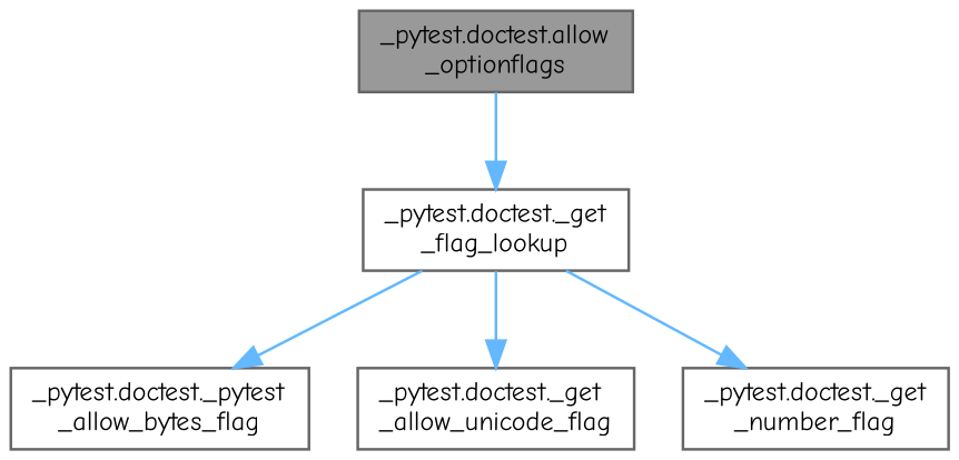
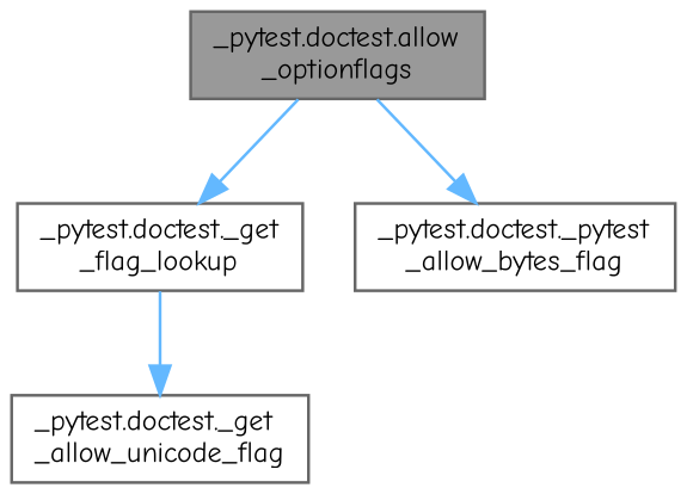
  digraph {
    fontname="Comic Neue"
    rankdir=TB
    node [color=grey40 fillcolor=white fontname="Comic Neue" fontsize=10 shape=box style=filled]
    edge [color=steelblue1 fontname="Comic Neue" fontsize=10 labelfontname=Helvetica labelfontsize=10 style=solid]
    n1 [color=gray40 fillcolor=grey60 fontcolor=black height=0.2 label="_pytest.doctest.allow\l_optionflags" width=0.4]
    n2 [height=0.2 label="_pytest.doctest._get\l_flag_lookup" width=0.4]
    n3 [height=0.2 label="_pytest.doctest._pytest\l_allow_bytes_flag" width=0.4]
    n4 [height=0.2 label="_pytest.doctest._get\l_allow_unicode_flag" width=0.4]
-   n5 [height=0.2 label="_pytest.doctest._get\l_number_flag" width=0.4]
    n1 -> n2
-   n2 -> n3
+   n1 -> n3
    n2 -> n4
-   n2 -> n5
  }
